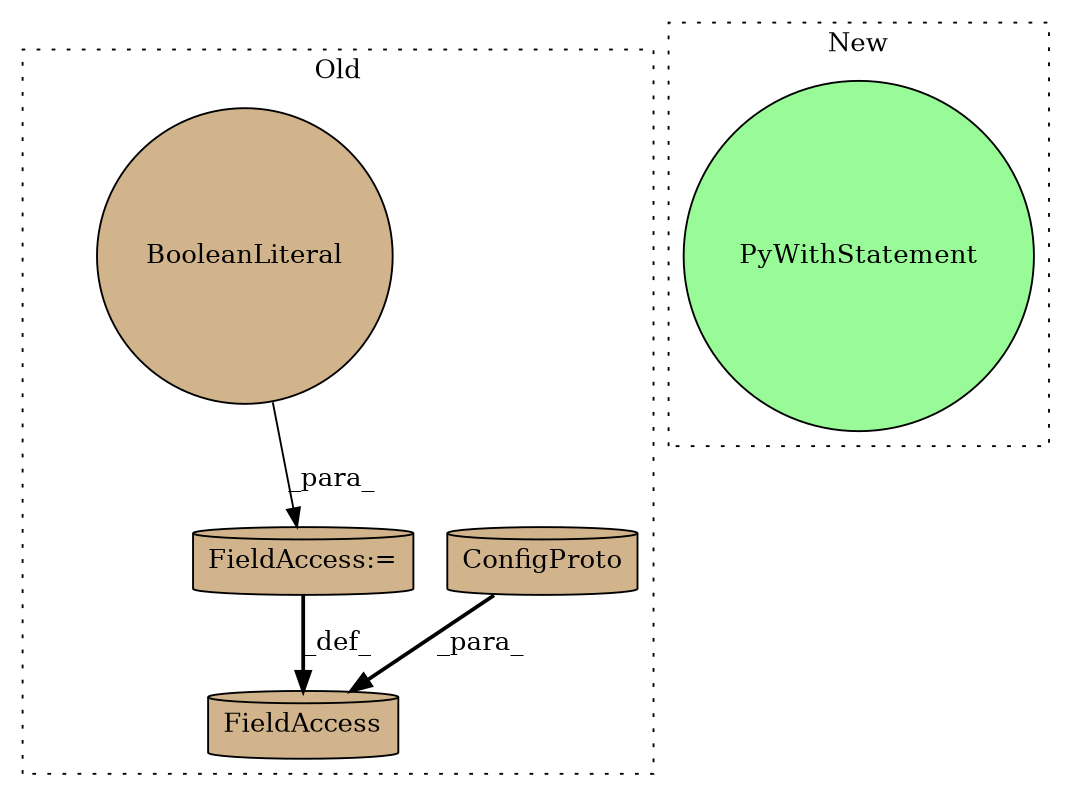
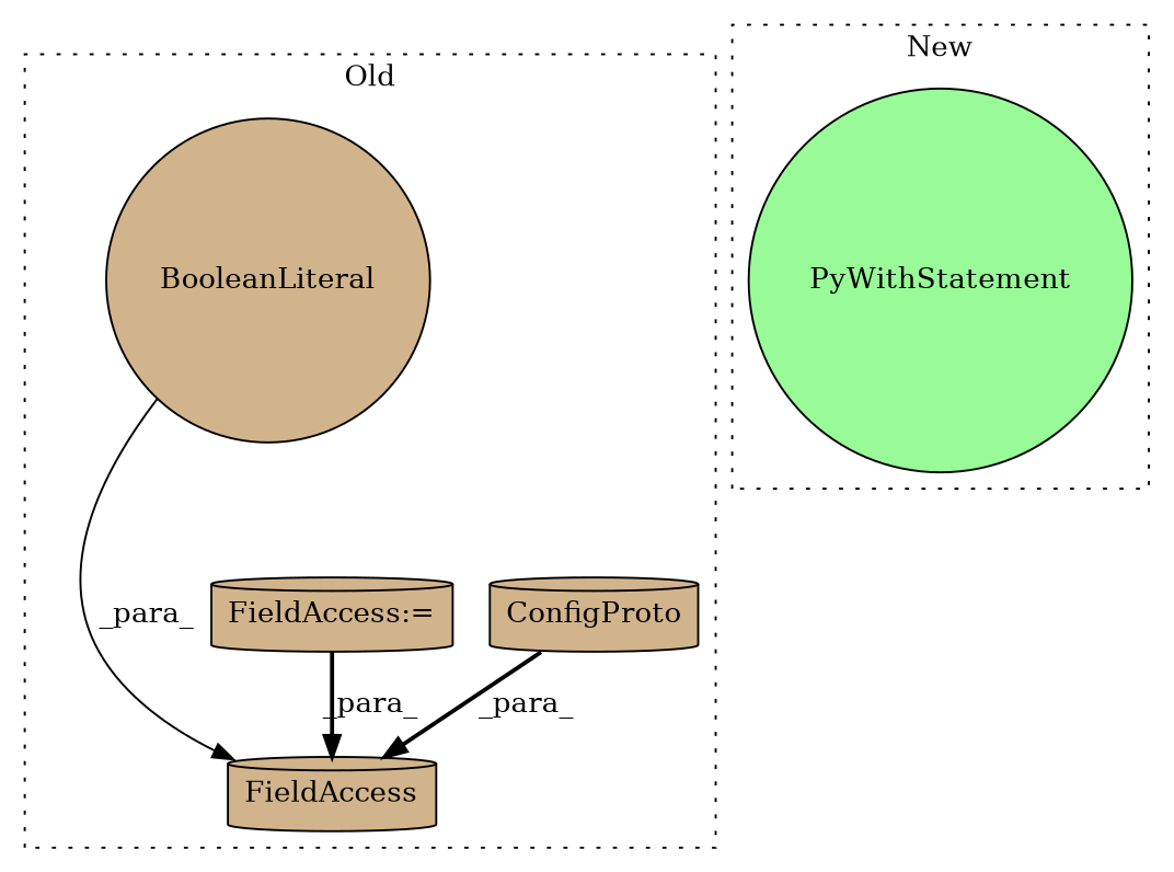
  digraph {
    node [fillcolor=tan shape=cylinder style=filled]
    edge [style=bold]
    n1 [a=32 l=13 label=ConfigProto s=1897]
    n2 [a=22 l=27 label=FieldAccess s=1955]
    n3 [a=7 l=1 label="FieldAccess:=" s=1982]
    n4 [a=9 l=4 label=BooleanLiteral s=1983 shape=circle]
    n5 [a=104 fillcolor=palegreen l="10,2" label=PyWithStatement s="2076,2123" shape=circle]
    subgraph cluster_1 {
      label=Old
      style=dotted
      n1
      n2
      n3
      n4
    }
    subgraph cluster_2 {
      label=New
      style=dotted
      n5
    }
    n1 -> n2 [label=_para_]
-   n3 -> n2 [label=_def_]
-   n4 -> n3 [label=_para_ style=solid]
+   n3 -> n2 [label=_para_]
+   n4 -> n2 [label=_para_ style=solid]
  }
